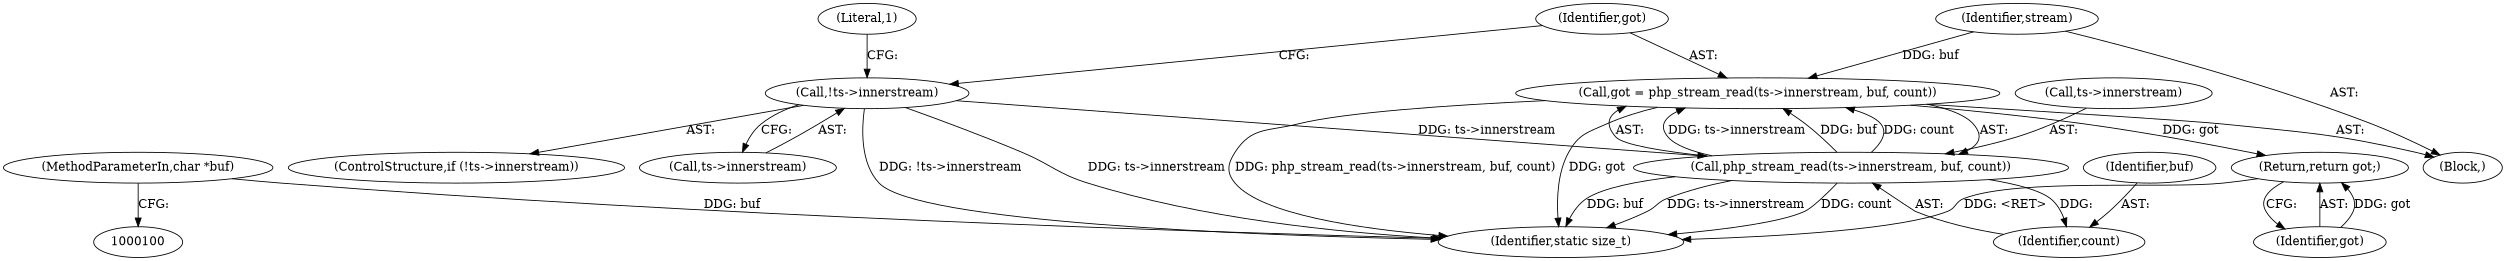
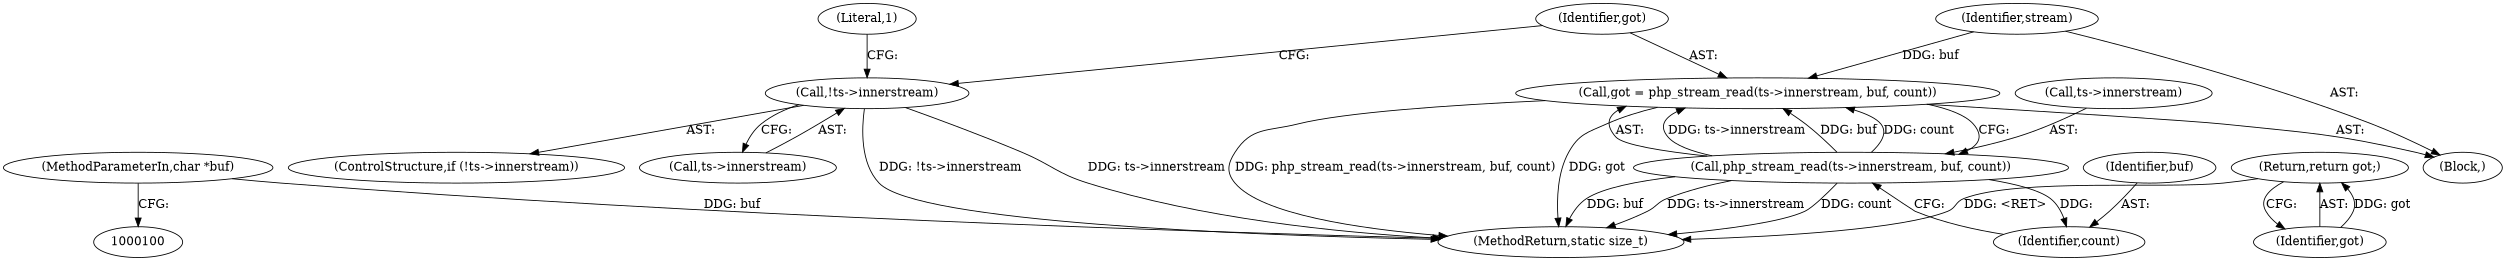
  digraph {
    n1 [label="(Call,got = php_stream_read(ts->innerstream, buf, count))"]
    n2 [label="(Call,php_stream_read(ts->innerstream, buf, count))"]
    n3 [label="(Return,return got;)"]
    n4 [label="(Block,)"]
-   n5 [label="(Identifier,static size_t)"]
+   n5 [label="(MethodReturn,static size_t)"]
    n6 [label="(Identifier,count)"]
    n7 [label="(Identifier,got)"]
    n8 [label="(Call,!ts->innerstream)"]
    n9 [label="(ControlStructure,if (!ts->innerstream))"]
    n10 [label="(Call,ts->innerstream)"]
    n11 [label="(MethodParameterIn,char *buf)"]
    1000100
    n13 [label="(Identifier,got)"]
    n14 [label="(Call,ts->innerstream)"]
    n15 [label="(Identifier,stream)"]
    n16 [label="(Identifier,buf)"]
    n17 [label="(Literal,1)"]
-   n1 -> n2 [label="AST: "]
-   n1 -> n3 [label="DDG: got"]
+   n1 -> n2 [label="CFG: "]
    n1 -> n4 [label="AST: "]
    n1 -> n5 [label="DDG: got"]
    n1 -> n5 [label="DDG: php_stream_read(ts->innerstream, buf, count)"]
    n2 -> n1 [label="AST: "]
    n2 -> n1 [label="DDG: ts->innerstream"]
    n2 -> n1 [label="DDG: buf"]
    n2 -> n1 [label="DDG: count"]
    n2 -> n5 [label="DDG: ts->innerstream"]
    n2 -> n5 [label="DDG: count"]
    n2 -> n5 [label="DDG: buf"]
    n2 -> n6 [label="DDG: "]
    n3 -> n5 [label="DDG: <RET>"]
    n3 -> n7 [label="CFG: "]
-   n6 -> n2 [label="AST: "]
+   n6 -> n2 [label="CFG: "]
    n7 -> n3 [label="AST: "]
    n7 -> n3 [label="DDG: got"]
-   n8 -> n2 [label="DDG: ts->innerstream"]
    n8 -> n5 [label="DDG: !ts->innerstream"]
    n8 -> n5 [label="DDG: ts->innerstream"]
    n8 -> n9 [label="AST: "]
    n8 -> n10 [label="CFG: "]
    n10 -> n8 [label="AST: "]
    n11 -> n5 [label="DDG: buf"]
    n11 -> 1000100 [label="CFG: "]
    n13 -> n1 [label="AST: "]
    n13 -> n8 [label="CFG: "]
    n14 -> n2 [label="AST: "]
    n15 -> n1 [label="DDG: buf"]
    n15 -> n4 [label="AST: "]
    n16 -> n6 [label="AST: "]
    n17 -> n8 [label="CFG: "]
  }
